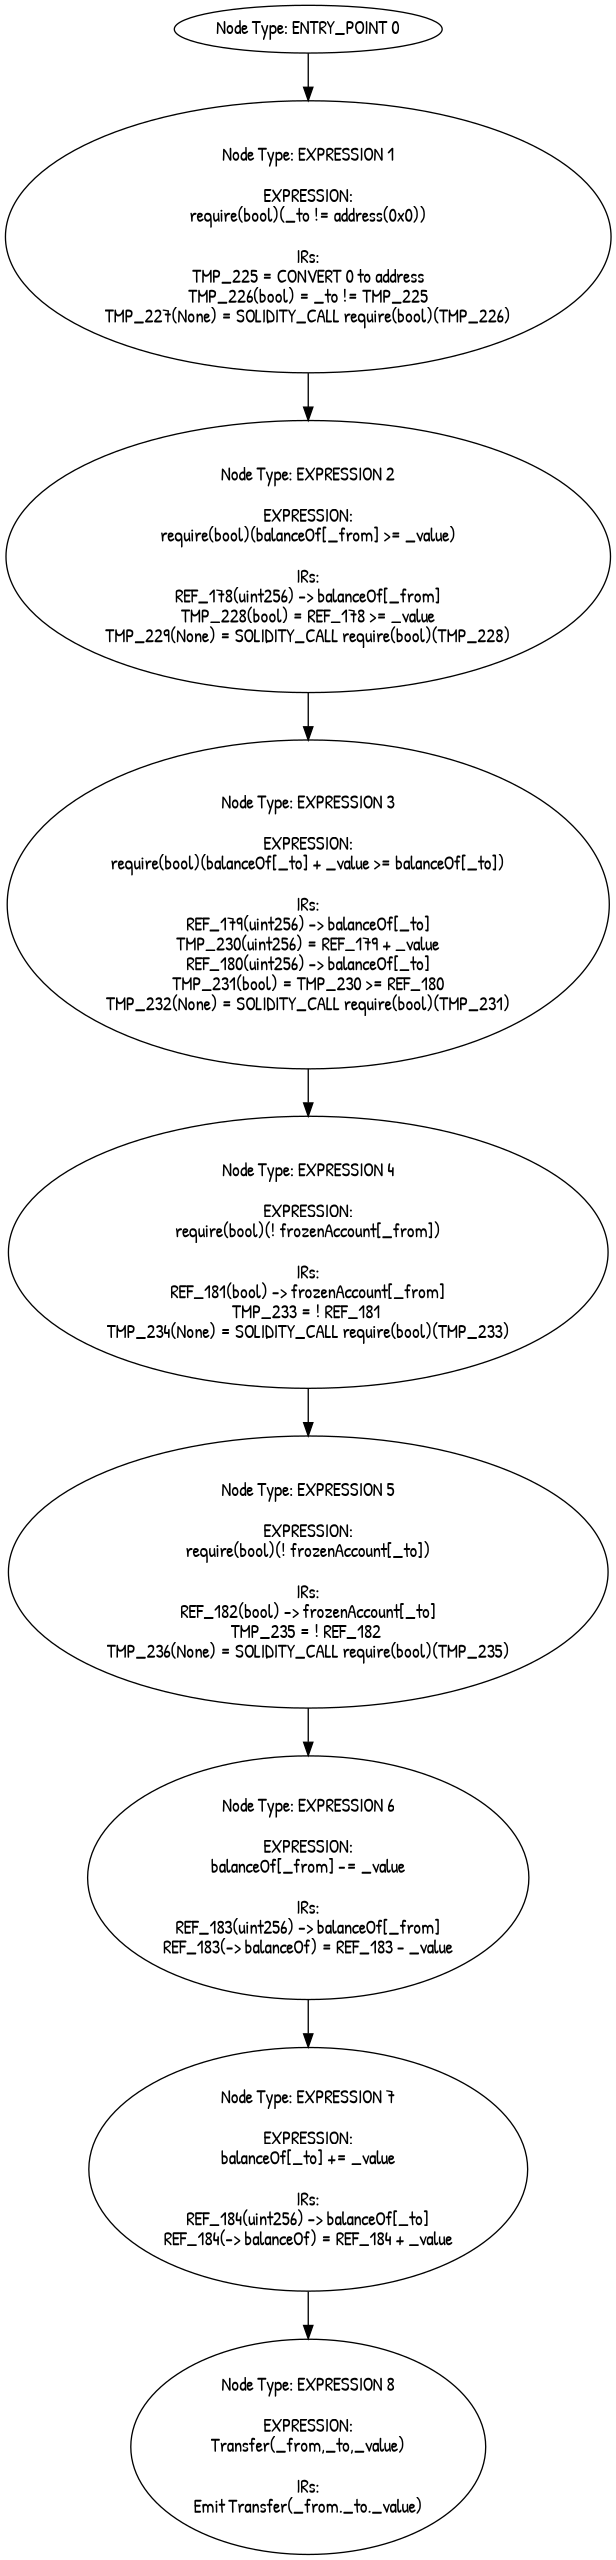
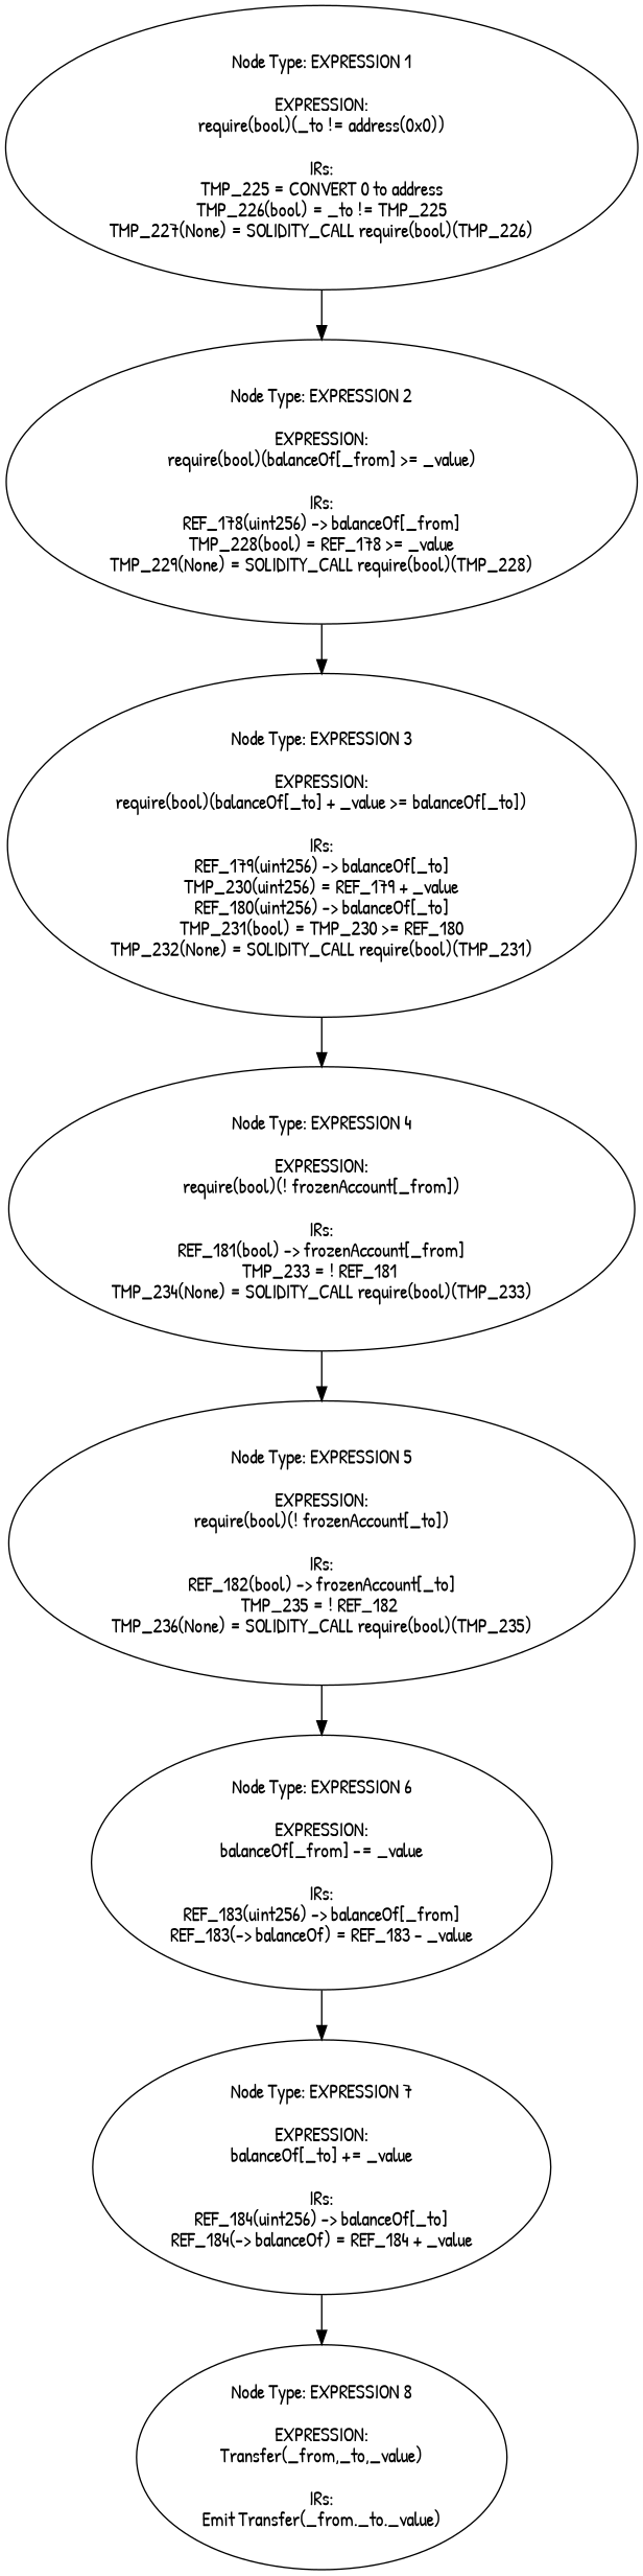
  digraph {
    fontname="Patrick Hand"
    node [fontname="Patrick Hand"]
    edge [fontname="Patrick Hand"]
-   n1 [label="Node Type: ENTRY_POINT 0\n"]
    n2 [label="Node Type: EXPRESSION 1\n\nEXPRESSION:\nrequire(bool)(_to != address(0x0))\n\nIRs:\nTMP_225 = CONVERT 0 to address\nTMP_226(bool) = _to != TMP_225\nTMP_227(None) = SOLIDITY_CALL require(bool)(TMP_226)"]
    n3 [label="Node Type: EXPRESSION 2\n\nEXPRESSION:\nrequire(bool)(balanceOf[_from] >= _value)\n\nIRs:\nREF_178(uint256) -> balanceOf[_from]\nTMP_228(bool) = REF_178 >= _value\nTMP_229(None) = SOLIDITY_CALL require(bool)(TMP_228)"]
    n4 [label="Node Type: EXPRESSION 3\n\nEXPRESSION:\nrequire(bool)(balanceOf[_to] + _value >= balanceOf[_to])\n\nIRs:\nREF_179(uint256) -> balanceOf[_to]\nTMP_230(uint256) = REF_179 + _value\nREF_180(uint256) -> balanceOf[_to]\nTMP_231(bool) = TMP_230 >= REF_180\nTMP_232(None) = SOLIDITY_CALL require(bool)(TMP_231)"]
    n5 [label="Node Type: EXPRESSION 4\n\nEXPRESSION:\nrequire(bool)(! frozenAccount[_from])\n\nIRs:\nREF_181(bool) -> frozenAccount[_from]\nTMP_233 = ! REF_181 \nTMP_234(None) = SOLIDITY_CALL require(bool)(TMP_233)"]
    n6 [label="Node Type: EXPRESSION 5\n\nEXPRESSION:\nrequire(bool)(! frozenAccount[_to])\n\nIRs:\nREF_182(bool) -> frozenAccount[_to]\nTMP_235 = ! REF_182 \nTMP_236(None) = SOLIDITY_CALL require(bool)(TMP_235)"]
    n7 [label="Node Type: EXPRESSION 6\n\nEXPRESSION:\nbalanceOf[_from] -= _value\n\nIRs:\nREF_183(uint256) -> balanceOf[_from]\nREF_183(-> balanceOf) = REF_183 - _value"]
    n8 [label="Node Type: EXPRESSION 7\n\nEXPRESSION:\nbalanceOf[_to] += _value\n\nIRs:\nREF_184(uint256) -> balanceOf[_to]\nREF_184(-> balanceOf) = REF_184 + _value"]
    n9 [label="Node Type: EXPRESSION 8\n\nEXPRESSION:\nTransfer(_from,_to,_value)\n\nIRs:\nEmit Transfer(_from._to._value)"]
-   n1 -> n2
    n2 -> n3
    n3 -> n4
    n4 -> n5
    n5 -> n6
    n6 -> n7
    n7 -> n8
    n8 -> n9
  }
